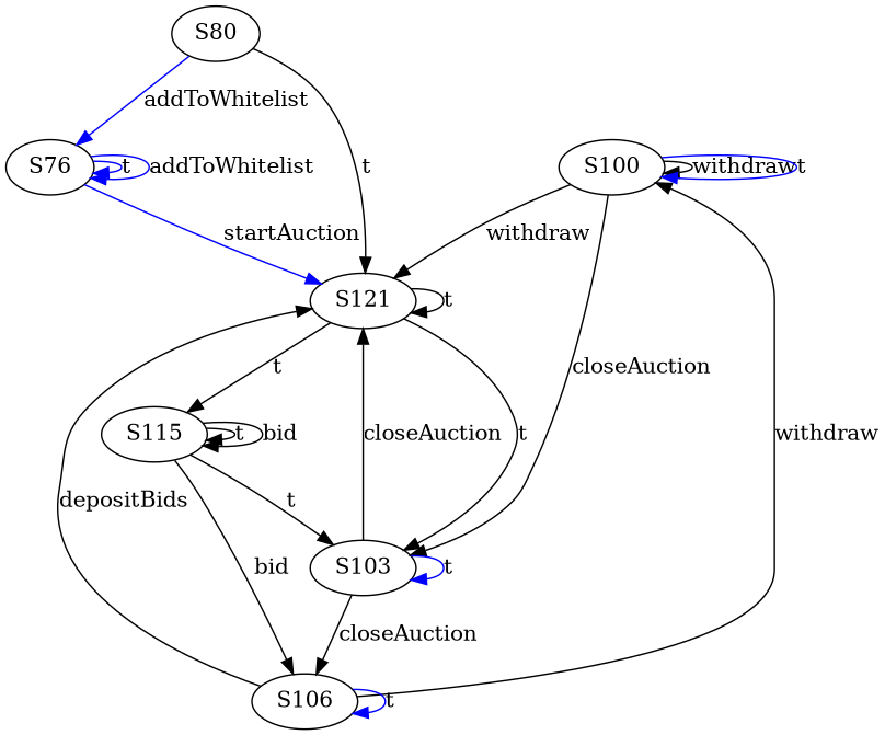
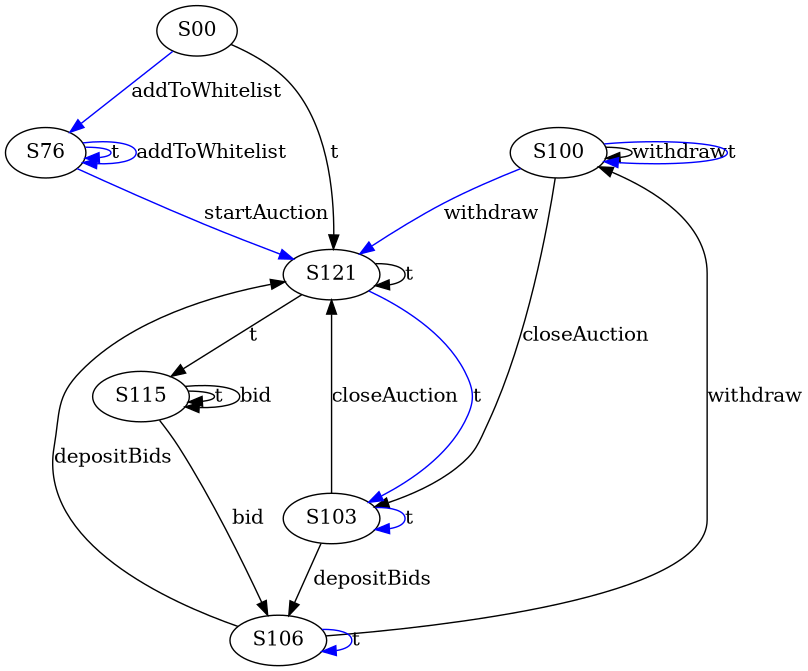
  digraph {
    edge [color=black]
    S100
    S121
    S103
    S115
    S106
    S76
-   S00 [label=S80]
+   S00
    S100 -> S100 [label=withdraw]
    S100 -> S100 [color=blue label=t]
-   S100 -> S121 [label=withdraw]
+   S100 -> S121 [color=blue label=withdraw]
    S100 -> S103 [label=closeAuction]
    S121 -> S121 [label=t]
-   S121 -> S103 [label=t]
+   S121 -> S103 [color=blue label=t]
    S121 -> S115 [label=t]
    S103 -> S121 [label=closeAuction]
    S103 -> S103 [color=blue label=t]
-   S103 -> S106 [label=closeAuction]
-   S115 -> S103 [label=t]
+   S103 -> S106 [label=depositBids]
    S115 -> S115 [label=t]
    S115 -> S115 [label=bid]
    S115 -> S106 [label=bid]
    S106 -> S100 [label=withdraw]
    S106 -> S121 [label=depositBids]
    S106 -> S106 [color=blue label=t]
    S76 -> S121 [color=blue label=startAuction]
    S76 -> S76 [color=blue label=t]
    S76 -> S76 [color=blue label=addToWhitelist]
    S00 -> S121 [label=t]
    S00 -> S76 [color=blue label=addToWhitelist]
  }
